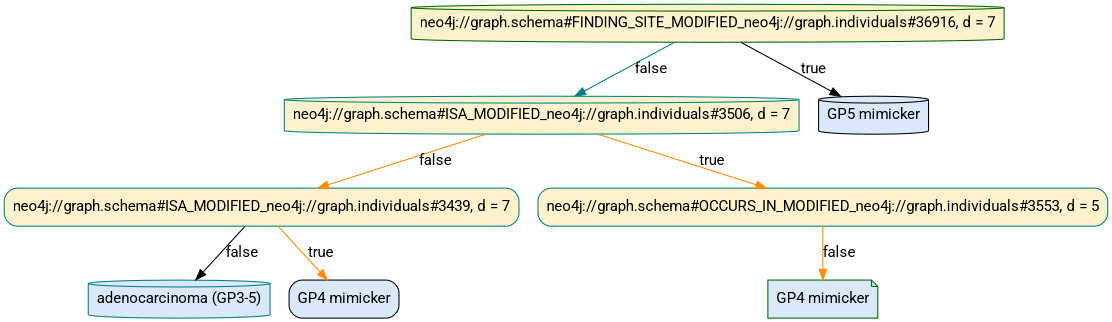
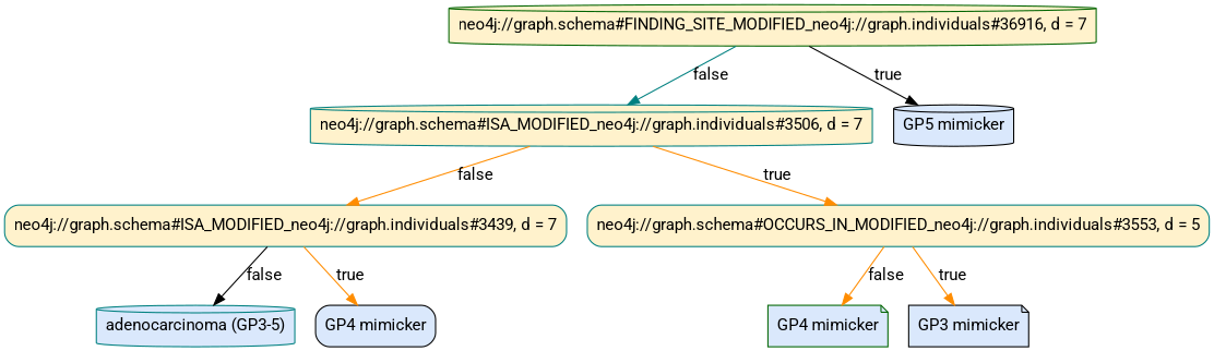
  digraph {
    fontname=Roboto
    node [color=teal fillcolor="#DAE8FC" fontname=Roboto shape=cylinder style="rounded,filled"]
    edge [color=darkorange fontname=Roboto]
    n1 [color=darkgreen fillcolor="#FFF2CC" label="neo4j://graph.schema#FINDING_SITE_MODIFIED_neo4j://graph.individuals#36916, d = 7"]
    n2 [fillcolor="#FFF2CC" label="neo4j://graph.schema#ISA_MODIFIED_neo4j://graph.individuals#3506, d = 7"]
    n3 [color=black label="GP5 mimicker"]
    n4 [fillcolor="#FFF2CC" label="neo4j://graph.schema#ISA_MODIFIED_neo4j://graph.individuals#3439, d = 7" shape=box]
    n5 [fillcolor="#FFF2CC" label="neo4j://graph.schema#OCCURS_IN_MODIFIED_neo4j://graph.individuals#3553, d = 5" shape=box]
    n6 [label="adenocarcinoma (GP3-5)"]
    n7 [color=black label="GP4 mimicker" shape=box]
    n8 [color=darkgreen label="GP4 mimicker" shape=note]
+   n9 [color=black label="GP3 mimicker" shape=note]
    n1 -> n2 [label=false color=teal]
    n1 -> n3 [label=true color=black]
    n2 -> n4 [label=false]
    n2 -> n5 [label=true]
    n4 -> n6 [label=false color=black]
    n4 -> n7 [label=true]
    n5 -> n8 [label=false]
+   n5 -> n9 [label=true]
  }
